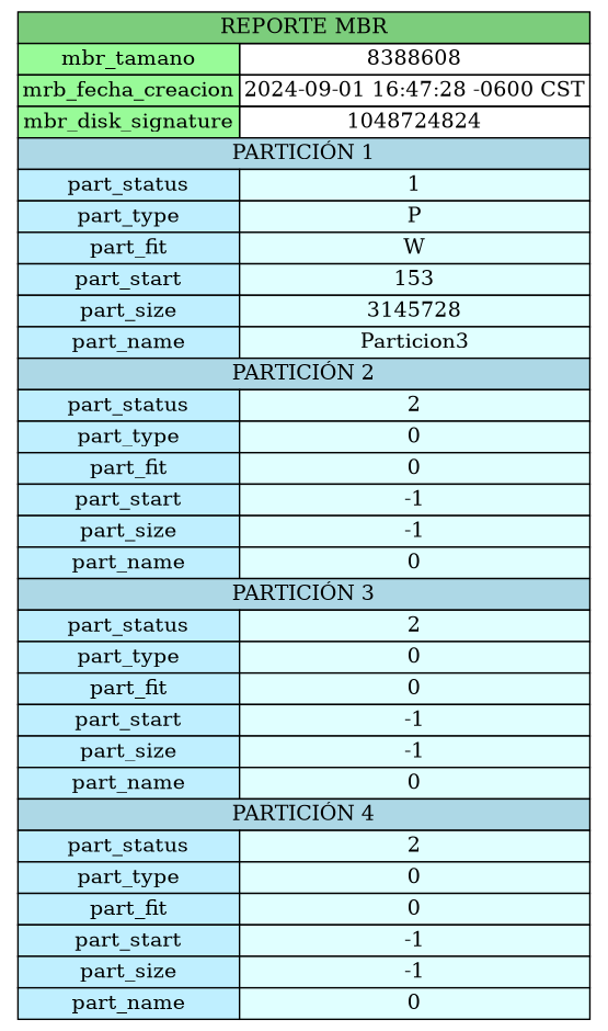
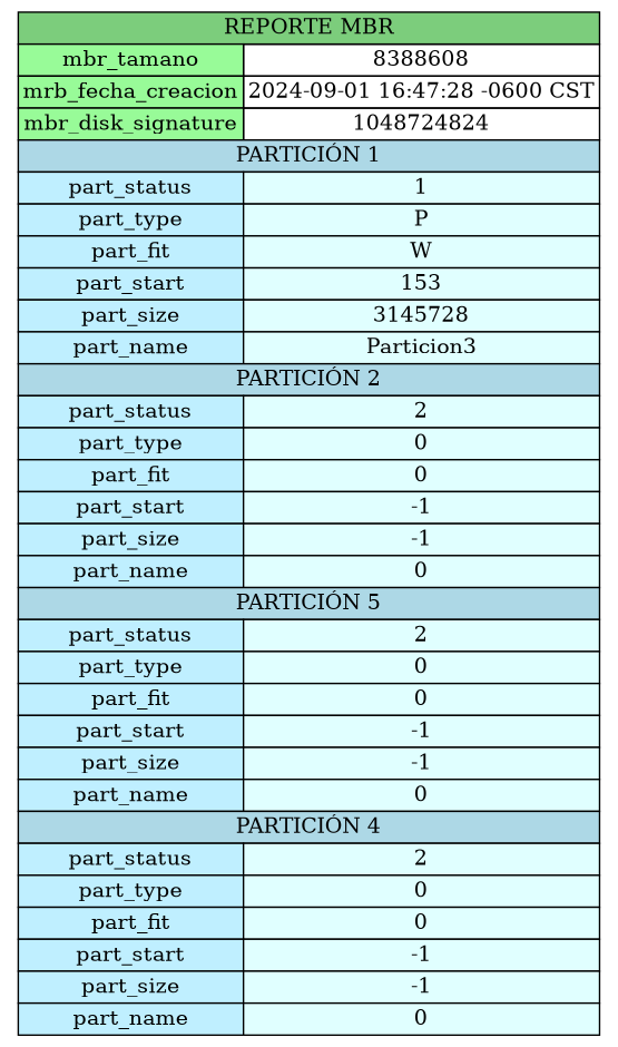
  digraph {
-   n1 [label=<             <table border="0" cellborder="1" cellspacing="0">                 <tr><td colspan="2" bgcolor="palegreen3"> REPORTE MBR </td></tr>                 <tr><td bgcolor ="palegreen">mbr_tamano</td><td>8388608</td></tr>                 <tr><td bgcolor ="palegreen">mrb_fecha_creacion</td><td>2024-09-01 16:47:28 -0600 CST</td></tr>                 <tr><td bgcolor ="palegreen">mbr_disk_signature</td><td>1048724824</td></tr>              				<tr><td colspan="2" bgcolor = "lightblue"> PARTICIÓN 1 </td></tr> 				<tr><td bgcolor = "lightblue1">part_status</td><td bgcolor = "lightcyan">1</td></tr> 				<tr><td bgcolor = "lightblue1">part_type</td><td bgcolor = "lightcyan">P</td></tr> 				<tr><td bgcolor = "lightblue1">part_fit</td><td bgcolor = "lightcyan">W</td></tr> 				<tr><td bgcolor = "lightblue1">part_start</td><td bgcolor = "lightcyan">153</td></tr> 				<tr><td bgcolor = "lightblue1">part_size</td><td bgcolor = "lightcyan">3145728</td></tr> 				<tr><td bgcolor = "lightblue1">part_name</td><td bgcolor = "lightcyan">Particion3</td></tr> 			 				<tr><td colspan="2" bgcolor = "lightblue"> PARTICIÓN 2 </td></tr> 				<tr><td bgcolor = "lightblue1">part_status</td><td bgcolor = "lightcyan">2</td></tr> 				<tr><td bgcolor = "lightblue1">part_type</td><td bgcolor = "lightcyan">0</td></tr> 				<tr><td bgcolor = "lightblue1">part_fit</td><td bgcolor = "lightcyan">0</td></tr> 				<tr><td bgcolor = "lightblue1">part_start</td><td bgcolor = "lightcyan">-1</td></tr> 				<tr><td bgcolor = "lightblue1">part_size</td><td bgcolor = "lightcyan">-1</td></tr> 				<tr><td bgcolor = "lightblue1">part_name</td><td bgcolor = "lightcyan">0</td></tr> 			 				<tr><td colspan="2" bgcolor = "lightblue"> PARTICIÓN 3 </td></tr> 				<tr><td bgcolor = "lightblue1">part_status</td><td bgcolor = "lightcyan">2</td></tr> 				<tr><td bgcolor = "lightblue1">part_type</td><td bgcolor = "lightcyan">0</td></tr> 				<tr><td bgcolor = "lightblue1">part_fit</td><td bgcolor = "lightcyan">0</td></tr> 				<tr><td bgcolor = "lightblue1">part_start</td><td bgcolor = "lightcyan">-1</td></tr> 				<tr><td bgcolor = "lightblue1">part_size</td><td bgcolor = "lightcyan">-1</td></tr> 				<tr><td bgcolor = "lightblue1">part_name</td><td bgcolor = "lightcyan">0</td></tr> 			 				<tr><td colspan="2" bgcolor = "lightblue"> PARTICIÓN 4 </td></tr> 				<tr><td bgcolor = "lightblue1">part_status</td><td bgcolor = "lightcyan">2</td></tr> 				<tr><td bgcolor = "lightblue1">part_type</td><td bgcolor = "lightcyan">0</td></tr> 				<tr><td bgcolor = "lightblue1">part_fit</td><td bgcolor = "lightcyan">0</td></tr> 				<tr><td bgcolor = "lightblue1">part_start</td><td bgcolor = "lightcyan">-1</td></tr> 				<tr><td bgcolor = "lightblue1">part_size</td><td bgcolor = "lightcyan">-1</td></tr> 				<tr><td bgcolor = "lightblue1">part_name</td><td bgcolor = "lightcyan">0</td></tr> 			</table>> shape=plaintext]
+   n1 [label=<             <table border="0" cellborder="1" cellspacing="0">                 <tr><td colspan="2" bgcolor="palegreen3"> REPORTE MBR </td></tr>                 <tr><td bgcolor ="palegreen">mbr_tamano</td><td>8388608</td></tr>                 <tr><td bgcolor ="palegreen">mrb_fecha_creacion</td><td>2024-09-01 16:47:28 -0600 CST</td></tr>                 <tr><td bgcolor ="palegreen">mbr_disk_signature</td><td>1048724824</td></tr>              				<tr><td colspan="2" bgcolor = "lightblue"> PARTICIÓN 1 </td></tr> 				<tr><td bgcolor = "lightblue1">part_status</td><td bgcolor = "lightcyan">1</td></tr> 				<tr><td bgcolor = "lightblue1">part_type</td><td bgcolor = "lightcyan">P</td></tr> 				<tr><td bgcolor = "lightblue1">part_fit</td><td bgcolor = "lightcyan">W</td></tr> 				<tr><td bgcolor = "lightblue1">part_start</td><td bgcolor = "lightcyan">153</td></tr> 				<tr><td bgcolor = "lightblue1">part_size</td><td bgcolor = "lightcyan">3145728</td></tr> 				<tr><td bgcolor = "lightblue1">part_name</td><td bgcolor = "lightcyan">Particion3</td></tr> 			 				<tr><td colspan="2" bgcolor = "lightblue"> PARTICIÓN 2 </td></tr> 				<tr><td bgcolor = "lightblue1">part_status</td><td bgcolor = "lightcyan">2</td></tr> 				<tr><td bgcolor = "lightblue1">part_type</td><td bgcolor = "lightcyan">0</td></tr> 				<tr><td bgcolor = "lightblue1">part_fit</td><td bgcolor = "lightcyan">0</td></tr> 				<tr><td bgcolor = "lightblue1">part_start</td><td bgcolor = "lightcyan">-1</td></tr> 				<tr><td bgcolor = "lightblue1">part_size</td><td bgcolor = "lightcyan">-1</td></tr> 				<tr><td bgcolor = "lightblue1">part_name</td><td bgcolor = "lightcyan">0</td></tr> 			 				<tr><td colspan="2" bgcolor = "lightblue"> PARTICIÓN 5 </td></tr> 				<tr><td bgcolor = "lightblue1">part_status</td><td bgcolor = "lightcyan">2</td></tr> 				<tr><td bgcolor = "lightblue1">part_type</td><td bgcolor = "lightcyan">0</td></tr> 				<tr><td bgcolor = "lightblue1">part_fit</td><td bgcolor = "lightcyan">0</td></tr> 				<tr><td bgcolor = "lightblue1">part_start</td><td bgcolor = "lightcyan">-1</td></tr> 				<tr><td bgcolor = "lightblue1">part_size</td><td bgcolor = "lightcyan">-1</td></tr> 				<tr><td bgcolor = "lightblue1">part_name</td><td bgcolor = "lightcyan">0</td></tr> 			 				<tr><td colspan="2" bgcolor = "lightblue"> PARTICIÓN 4 </td></tr> 				<tr><td bgcolor = "lightblue1">part_status</td><td bgcolor = "lightcyan">2</td></tr> 				<tr><td bgcolor = "lightblue1">part_type</td><td bgcolor = "lightcyan">0</td></tr> 				<tr><td bgcolor = "lightblue1">part_fit</td><td bgcolor = "lightcyan">0</td></tr> 				<tr><td bgcolor = "lightblue1">part_start</td><td bgcolor = "lightcyan">-1</td></tr> 				<tr><td bgcolor = "lightblue1">part_size</td><td bgcolor = "lightcyan">-1</td></tr> 				<tr><td bgcolor = "lightblue1">part_name</td><td bgcolor = "lightcyan">0</td></tr> 			</table>> shape=plaintext]
  }
